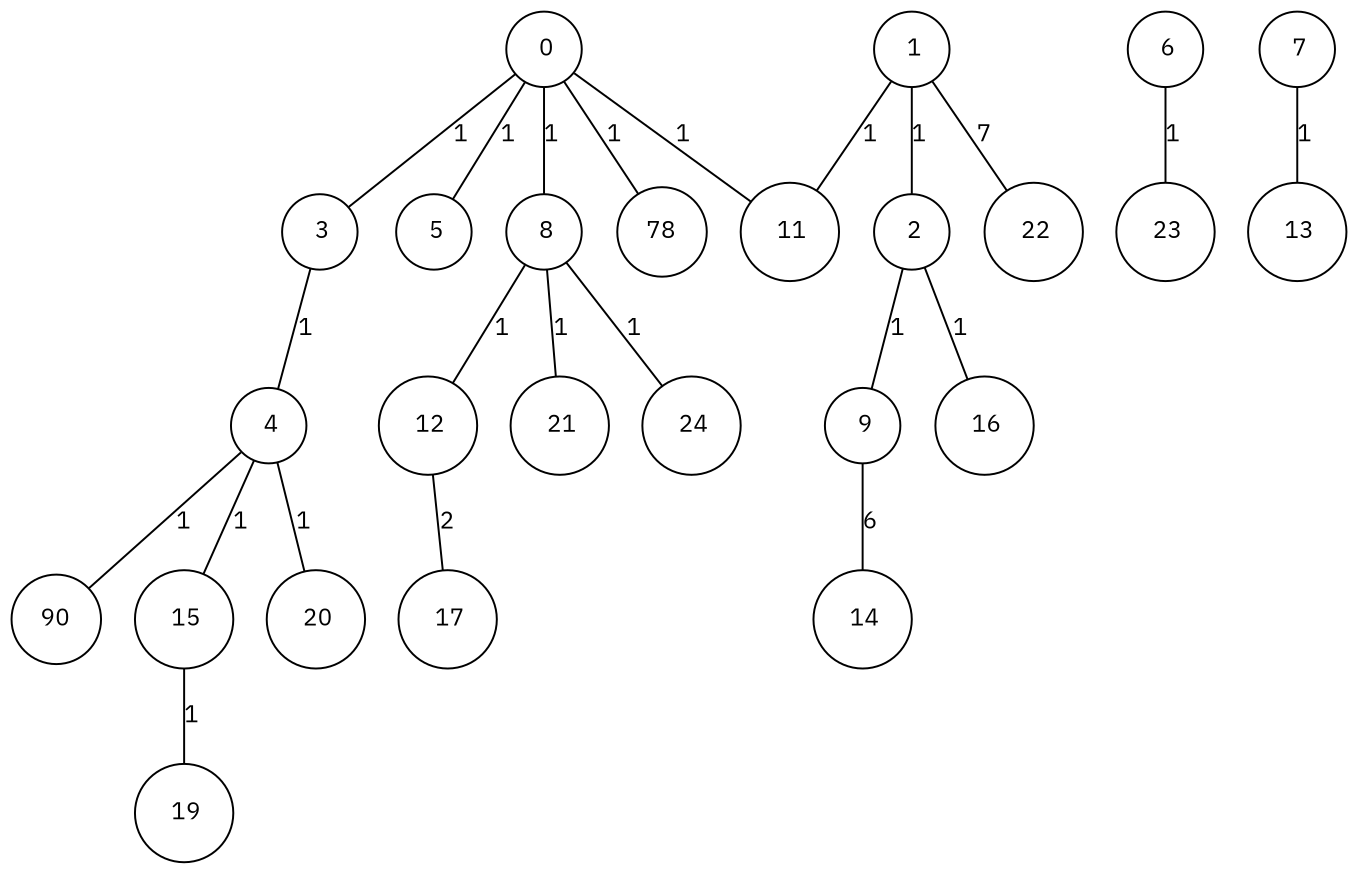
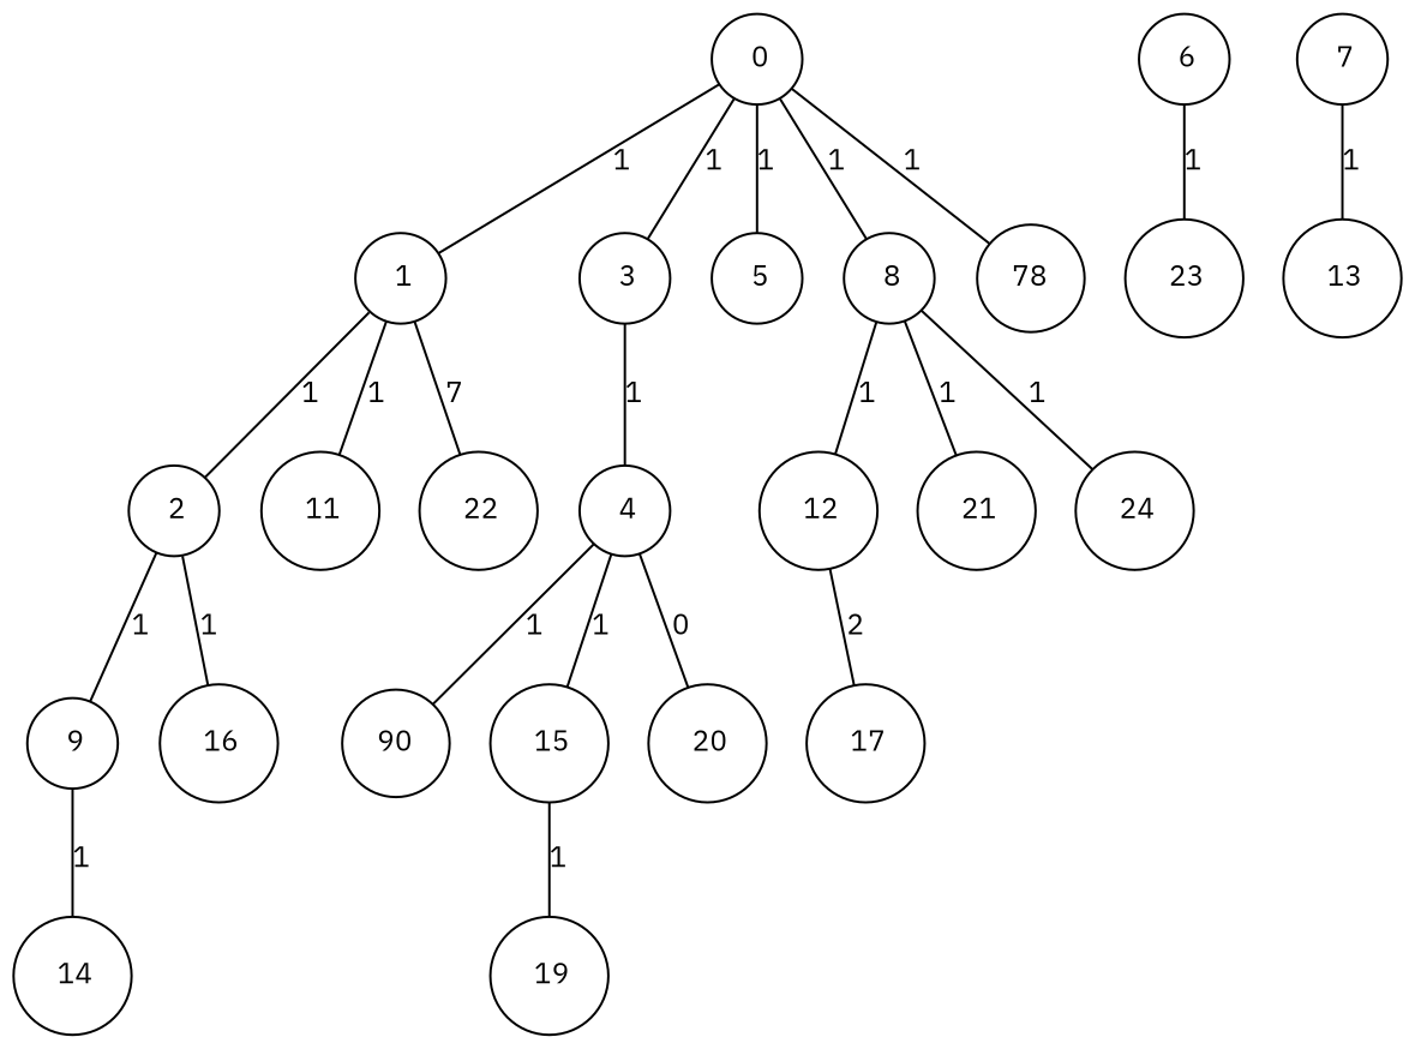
  graph {
    fixedsize="true;"
    fontname="IBM Plex Sans"
    node [color=black fontname="IBM Plex Sans" fontsize=12 hight=.12 shape=circle]
    edge [fontname="IBM Plex Sans" fontsize=12]
    n1 [label=" 0" width=.12]
    n2 [label=" 1" width=.12]
    n3 [label=" 3" width=.12]
    n4 [label=" 5" width=.12]
    n5 [label=" 8" width=.12]
    n6 [label=78 width=.12]
    n7 [label=" 2" width=.12]
    n8 [label=" 11" width=.12]
    n9 [label=" 22" width=.12]
    n10 [label=" 4" width=.12]
    n11 [label=" 12" width=.12]
    n12 [label=" 21" width=.12]
    n13 [label=" 24" width=.12]
    n14 [label=" 9" width=.12]
    n15 [label=" 16" width=.12]
    n16 [label=" 6" width=.12]
    n17 [label=" 23" width=.12]
    n18 [label=" 14" width=.12]
    n19 [label=90 width=.12]
    n20 [label=" 15" width=.12]
    n21 [label=" 20" width=.12]
    n22 [label=" 7" width=.12]
    n23 [label=" 13" width=.12]
    n24 [label=" 19" width=.12]
    n25 [label=" 17" width=.12]
-   n1 -- n8 [label=1]
+   n1 -- n2 [label=1]
    n1 -- n3 [label=1]
    n1 -- n4 [label=1]
    n1 -- n5 [label=1]
    n1 -- n6 [label=1]
    n2 -- n7 [label=1]
    n2 -- n8 [label=1]
    n2 -- n9 [label=7]
    n3 -- n10 [label=1]
    n5 -- n11 [label=1]
    n5 -- n12 [label=1]
    n5 -- n13 [label=1]
    n7 -- n14 [label=1]
    n7 -- n15 [label=1]
    n10 -- n19 [label=1]
    n10 -- n20 [label=1]
-   n10 -- n21 [label=1]
+   n10 -- n21 [label=0]
    n11 -- n25 [label=2]
-   n14 -- n18 [label=6]
+   n14 -- n18 [label=1]
    n16 -- n17 [label=1]
    n20 -- n24 [label=1]
    n22 -- n23 [label=1]
  }
